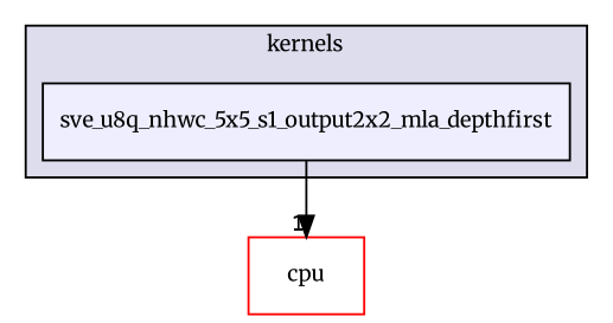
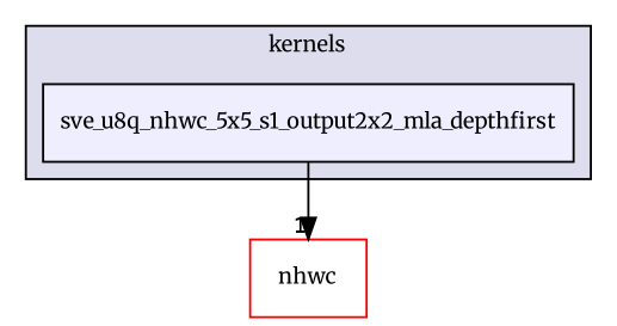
  digraph {
    compound=true
    fontname=Merriweather
    node [fontname=Merriweather fontsize=10 shape=box style=filled]
    n1 [fillcolor="#eeeeff" label=sve_u8q_nhwc_5x5_s1_output2x2_mla_depthfirst pencolor=black]
-   n2 [color=red fillcolor=white label=cpu]
+   n2 [color=red fillcolor=white label=nhwc]
    subgraph cluster_1 {
      bgcolor="#ddddee"
      fontsize=10
      label=kernels
      pencolor=black
      n1
    }
    n1 -> n2 [headlabel=1 labeldistance=1.5 labelfontname=Helvetica labelfontsize=10 fontname=Merriweather]
  }
